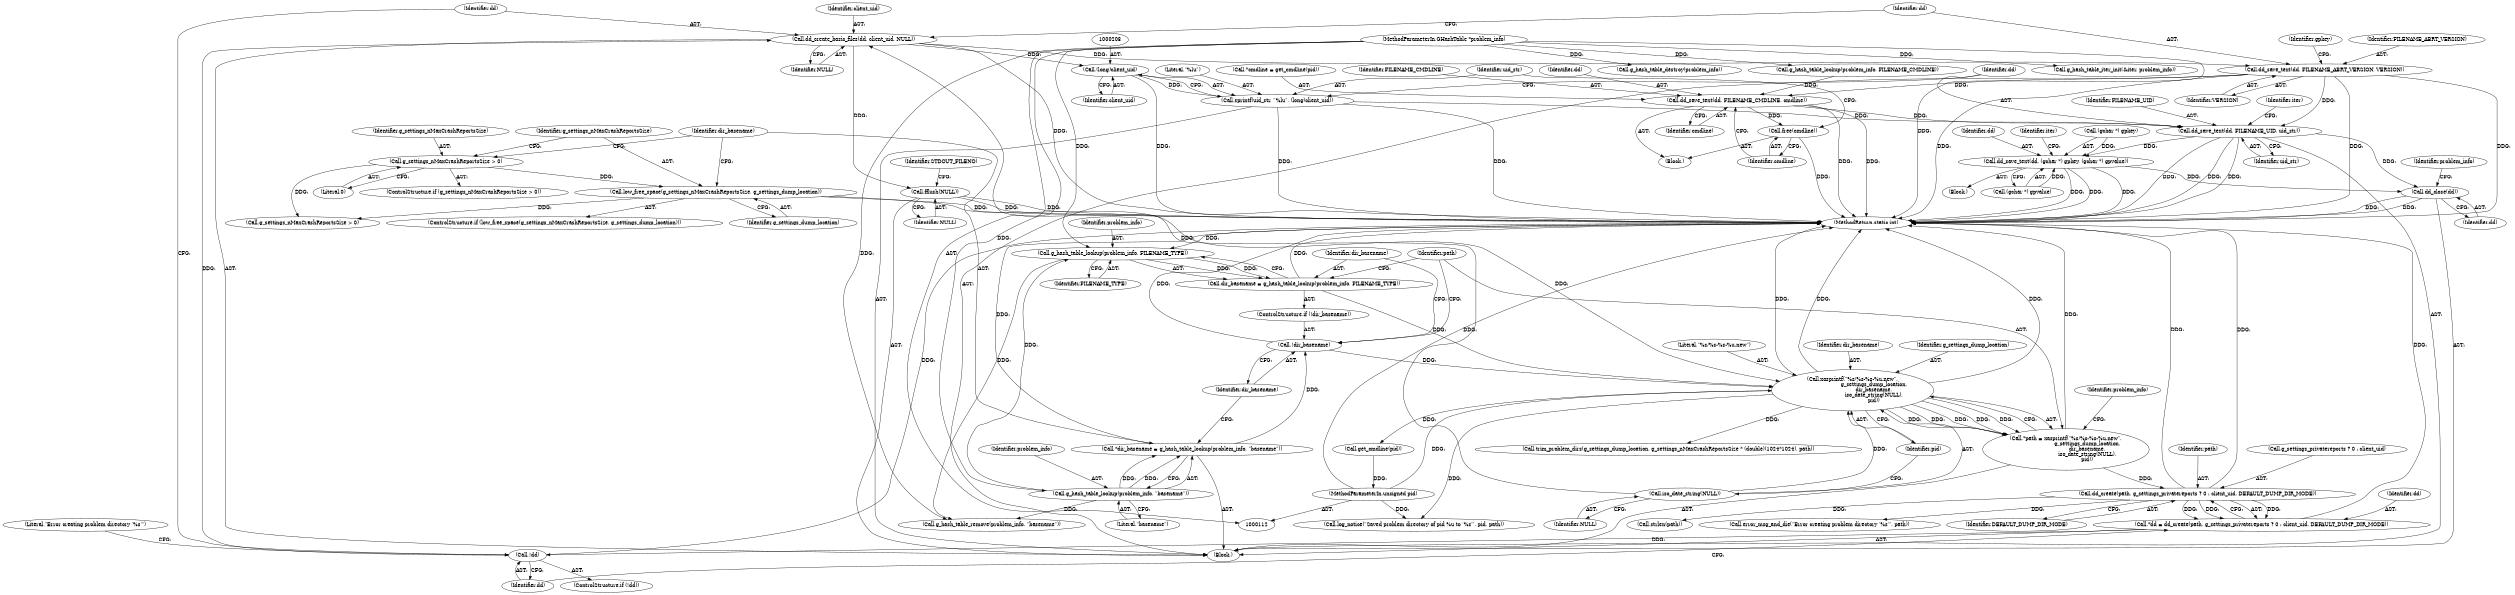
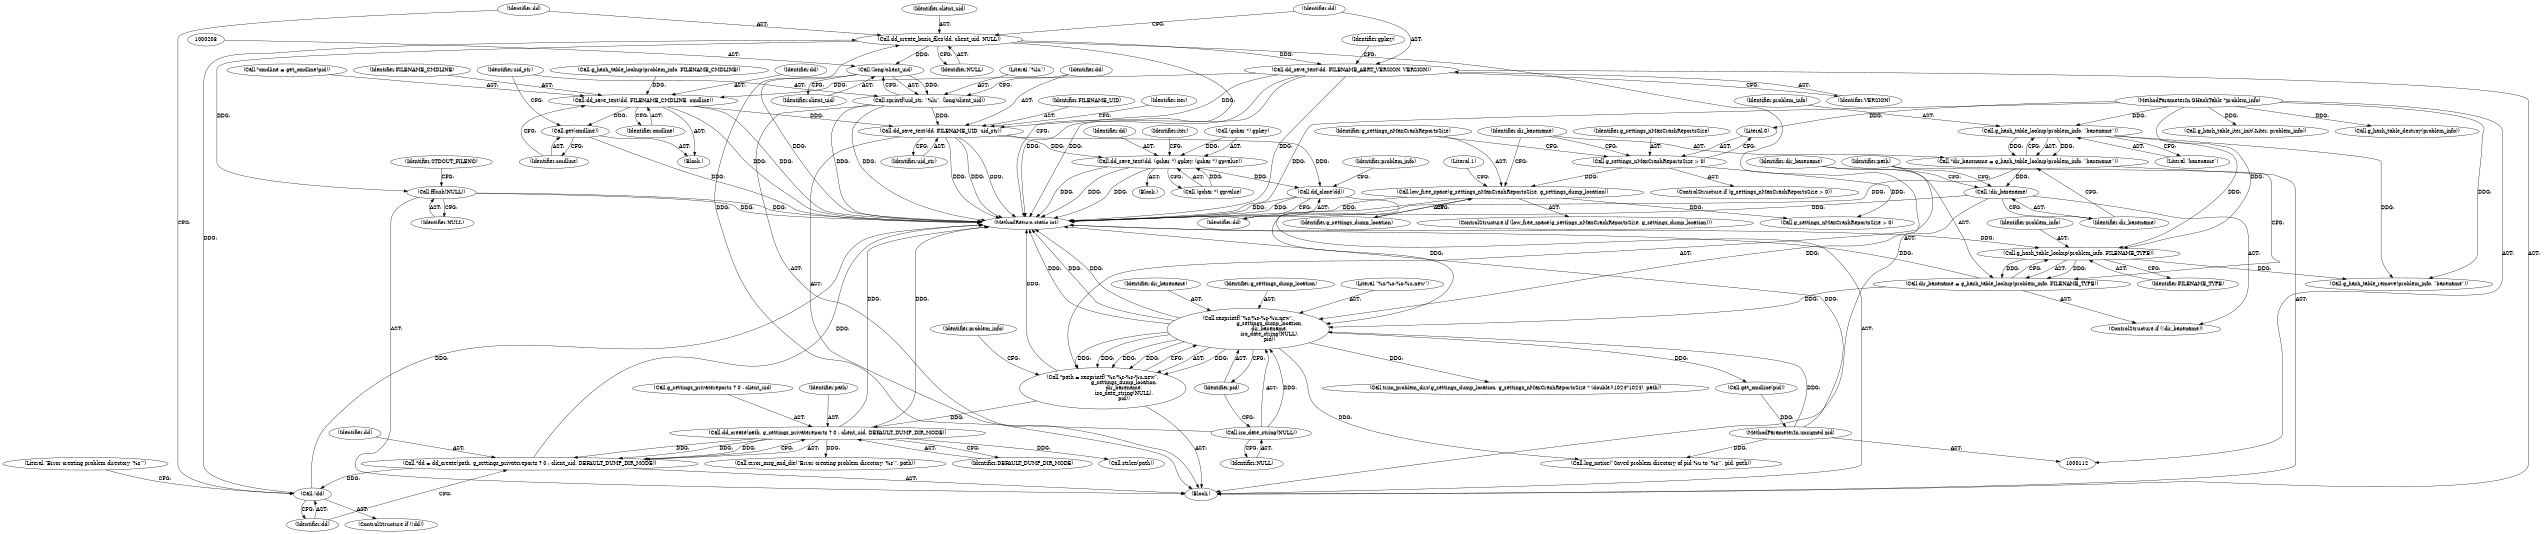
  digraph {
    n1 [label="(Call,dd_create_basic_files(dd, client_uid, NULL))"]
    n2 [label="(Call,dd_save_text(dd, FILENAME_ABRT_VERSION, VERSION))"]
    n3 [label="(Call,(long)client_uid)"]
    n4 [label="(Call,fflush(NULL))"]
    n5 [label="(Identifier,NULL)"]
    n6 [label="(Block,)"]
    n7 [label="(MethodReturn,static int)"]
    n8 [label="(Call,dd_save_text(dd, FILENAME_CMDLINE, cmdline))"]
    n9 [label="(Call,dd_save_text(dd, FILENAME_UID, uid_str))"]
    n10 [label="(Identifier,VERSION)"]
    n11 [label="(Call,sprintf(uid_str, \"%lu\", (long)client_uid))"]
    n12 [label="(Identifier,client_uid)"]
    n13 [label="(Identifier,NULL)"]
    n14 [label="(Call,g_hash_table_lookup(problem_info, FILENAME_TYPE))"]
    n15 [label="(Call,!dd)"]
    n16 [label="(Identifier,dd)"]
    n17 [label="(ControlStructure,if (!dd))"]
    n18 [label="(Call,*dd = dd_create(path, g_settings_privatereports ? 0 : client_uid, DEFAULT_DUMP_DIR_MODE))"]
    n19 [label="(Call,dd_create(path, g_settings_privatereports ? 0 : client_uid, DEFAULT_DUMP_DIR_MODE))"]
    n20 [label="(Call,error_msg_and_die(\"Error creating problem directory '%s'\", path))"]
    n21 [label="(Identifier,DEFAULT_DUMP_DIR_MODE)"]
    n22 [label="(Call,strlen(path))"]
    n23 [label="(Call,*path = xasprintf(\"%s/%s-%s-%u.new\",\n                           g_settings_dump_location,\n                           dir_basename,\n                           iso_date_string(NULL),\n                           pid))"]
    n24 [label="(Call,xasprintf(\"%s/%s-%s-%u.new\",\n                           g_settings_dump_location,\n                           dir_basename,\n                           iso_date_string(NULL),\n                           pid))"]
    n25 [label="(Call,log_notice(\"Saved problem directory of pid %u to '%s'\", pid, path))"]
    n26 [label="(Call,trim_problem_dirs(g_settings_dump_location, g_settings_nMaxCrashReportsSize * (double)(1024*1024), path))"]
    n27 [label="(Identifier,pid)"]
    n28 [label="(Call,get_cmdline(pid))"]
    n29 [label="(Call,iso_date_string(NULL))"]
    n30 [label="(MethodParameterIn,unsigned pid)"]
    n31 [label="(Call,low_free_space(g_settings_nMaxCrashReportsSize, g_settings_dump_location))"]
    n32 [label="(Identifier,g_settings_dump_location)"]
    n33 [label="(ControlStructure,if (low_free_space(g_settings_nMaxCrashReportsSize, g_settings_dump_location)))"]
    n34 [label="(Call,g_settings_nMaxCrashReportsSize > 0)"]
    n35 [label="(Call,g_settings_nMaxCrashReportsSize > 0)"]
    n36 [label="(Literal,0)"]
    n37 [label="(ControlStructure,if (g_settings_nMaxCrashReportsSize > 0))"]
    n38 [label="(Call,!dir_basename)"]
    n39 [label="(Identifier,dir_basename)"]
    n40 [label="(ControlStructure,if (!dir_basename))"]
    n41 [label="(Call,*dir_basename = g_hash_table_lookup(problem_info, \"basename\"))"]
    n42 [label="(Call,g_hash_table_lookup(problem_info, \"basename\"))"]
    n43 [label="(Call,g_hash_table_remove(problem_info, \"basename\"))"]
    n44 [label="(Literal,\"basename\")"]
    n45 [label="(Call,dir_basename = g_hash_table_lookup(problem_info, FILENAME_TYPE))"]
    n46 [label="(Identifier,FILENAME_TYPE)"]
    n47 [label="(MethodParameterIn,GHashTable *problem_info)"]
    n48 [label="(Call,g_hash_table_lookup(problem_info, FILENAME_CMDLINE))"]
    n49 [label="(Call,g_hash_table_iter_init(&iter, problem_info))"]
    n50 [label="(Call,g_hash_table_destroy(problem_info))"]
    1000112
    n52 [label="(Identifier,NULL)"]
-   n53 [label="(Call,free(cmdline))"]
+   n53 [label="(Call,get(cmdline))"]
    n54 [label="(Identifier,cmdline)"]
    n55 [label="(Block,)"]
    n56 [label="(Call,dd_save_text(dd, (gchar *) gpkey, (gchar *) gpvalue))"]
    n57 [label="(Call,dd_close(dd))"]
    n58 [label="(Identifier,uid_str)"]
    n59 [label="(Identifier,cmdline)"]
    n60 [label="(Call,(gchar *) gpvalue)"]
    n61 [label="(Block,)"]
    n62 [label="(Identifier,dd)"]
    n63 [label="(Identifier,dd)"]
    n64 [label="(Identifier,dir_basename)"]
    n65 [label="(Identifier,problem_info)"]
    n66 [label="(Identifier,FILENAME_UID)"]
    n67 [label="(Identifier,iter)"]
    n68 [label="(Identifier,iter)"]
    n69 [label="(Identifier,problem_info)"]
    n70 [label="(Call,g_settings_privatereports ? 0 : client_uid)"]
    n71 [label="(Identifier,dd)"]
    n72 [label="(Identifier,gpkey)"]
    n73 [label="(Identifier,dir_basename)"]
    n74 [label="(Identifier,dd)"]
    n75 [label="(Identifier,dir_basename)"]
    n76 [label="(Identifier,g_settings_dump_location)"]
    n77 [label="(Identifier,dd)"]
    n78 [label="(Identifier,path)"]
    n79 [label="(Identifier,client_uid)"]
    n80 [label="(Literal,\"Error creating problem directory '%s'\")"]
    n81 [label="(Identifier,problem_info)"]
-   n83 [label="(Identifier,FILENAME_ABRT_VERSION)"]
+   n82 [label="(Literal,1)"]
    n84 [label="(Call,(gchar *) gpkey)"]
    n85 [label="(Identifier,problem_info)"]
    n86 [label="(Identifier,g_settings_nMaxCrashReportsSize)"]
    n87 [label="(Identifier,STDOUT_FILENO)"]
    n88 [label="(Literal,\"%s/%s-%s-%u.new\")"]
    n89 [label="(Literal,\"%lu\")"]
    n90 [label="(Identifier,uid_str)"]
    n91 [label="(Identifier,dd)"]
    n92 [label="(Identifier,g_settings_nMaxCrashReportsSize)"]
    n93 [label="(Call,*cmdline = get_cmdline(pid))"]
    n94 [label="(Identifier,path)"]
    n95 [label="(Identifier,FILENAME_CMDLINE)"]
    n96 [label="(Identifier,dd)"]
    1000208
    n1 -> n2 [label="DDG: "]
    n1 -> n3 [label="DDG: "]
    n1 -> n4 [label="DDG: "]
    n1 -> n5 [label="CFG: "]
    n1 -> n6 [label="AST: "]
-   n1 -> n7 [label="DDG: "]
+   n1 -> n7 [label="CFG: "]
    n2 -> n6 [label="AST: "]
    n2 -> n7 [label="DDG: "]
    n2 -> n7 [label="DDG: "]
    n2 -> n7 [label="DDG: "]
    n2 -> n8 [label="DDG: "]
    n2 -> n9 [label="DDG: "]
-   n2 -> n10 [label="AST: "]
+   n2 -> n10 [label="CFG: "]
    n3 -> n7 [label="DDG: "]
    n3 -> n11 [label="AST: "]
    n3 -> n11 [label="DDG: "]
    n3 -> n12 [label="CFG: "]
    n4 -> n6 [label="AST: "]
    n4 -> n7 [label="DDG: "]
    n4 -> n7 [label="DDG: "]
    n4 -> n13 [label="CFG: "]
    n5 -> n1 [label="AST: "]
    n7 -> n14 [label="DDG: "]
    n8 -> n7 [label="DDG: "]
    n8 -> n7 [label="DDG: "]
    n8 -> n9 [label="DDG: "]
    n8 -> n53 [label="DDG: "]
    n8 -> n54 [label="CFG: "]
    n8 -> n55 [label="AST: "]
    n9 -> n6 [label="AST: "]
    n9 -> n7 [label="DDG: "]
    n9 -> n7 [label="DDG: "]
    n9 -> n7 [label="DDG: "]
    n9 -> n56 [label="DDG: "]
    n9 -> n57 [label="DDG: "]
    n9 -> n58 [label="CFG: "]
    n10 -> n2 [label="AST: "]
    n11 -> n3 [label="CFG: "]
    n11 -> n6 [label="AST: "]
    n11 -> n7 [label="DDG: "]
    n11 -> n7 [label="DDG: "]
    n11 -> n9 [label="DDG: "]
    n12 -> n3 [label="AST: "]
    n13 -> n4 [label="AST: "]
    n14 -> n43 [label="DDG: "]
    n14 -> n45 [label="AST: "]
    n14 -> n45 [label="DDG: "]
    n14 -> n45 [label="DDG: "]
    n14 -> n46 [label="CFG: "]
    n15 -> n1 [label="DDG: "]
    n15 -> n7 [label="DDG: "]
    n15 -> n16 [label="CFG: "]
    n15 -> n17 [label="AST: "]
    n16 -> n15 [label="AST: "]
    n16 -> n18 [label="CFG: "]
    n18 -> n6 [label="AST: "]
    n18 -> n7 [label="DDG: "]
    n18 -> n15 [label="DDG: "]
    n18 -> n19 [label="CFG: "]
    n19 -> n7 [label="DDG: "]
    n19 -> n7 [label="DDG: "]
    n19 -> n18 [label="AST: "]
    n19 -> n18 [label="DDG: "]
    n19 -> n18 [label="DDG: "]
    n19 -> n18 [label="DDG: "]
    n19 -> n20 [label="DDG: "]
    n19 -> n21 [label="CFG: "]
    n19 -> n22 [label="DDG: "]
    n21 -> n19 [label="AST: "]
    n23 -> n6 [label="AST: "]
    n23 -> n7 [label="DDG: "]
    n23 -> n19 [label="DDG: "]
    n23 -> n24 [label="CFG: "]
    n24 -> n7 [label="DDG: "]
    n24 -> n7 [label="DDG: "]
    n24 -> n7 [label="DDG: "]
    n24 -> n23 [label="AST: "]
    n24 -> n23 [label="DDG: "]
    n24 -> n23 [label="DDG: "]
    n24 -> n23 [label="DDG: "]
    n24 -> n23 [label="DDG: "]
    n24 -> n23 [label="DDG: "]
    n24 -> n25 [label="DDG: "]
    n24 -> n26 [label="DDG: "]
    n24 -> n27 [label="CFG: "]
    n24 -> n28 [label="DDG: "]
    n27 -> n24 [label="AST: "]
    n27 -> n29 [label="CFG: "]
    n28 -> n30 [label="DDG: "]
    n29 -> n1 [label="DDG: "]
    n29 -> n24 [label="AST: "]
    n29 -> n24 [label="DDG: "]
    n29 -> n52 [label="CFG: "]
    n30 -> n7 [label="DDG: "]
    n30 -> n24 [label="DDG: "]
    n30 -> n25 [label="DDG: "]
    n30 -> 1000112 [label="AST: "]
    n31 -> n7 [label="DDG: "]
    n31 -> n24 [label="DDG: "]
    n31 -> n32 [label="CFG: "]
    n31 -> n33 [label="AST: "]
    n31 -> n34 [label="DDG: "]
    n32 -> n31 [label="AST: "]
    n35 -> n31 [label="DDG: "]
    n35 -> n34 [label="DDG: "]
    n35 -> n36 [label="CFG: "]
    n35 -> n37 [label="AST: "]
    n36 -> n35 [label="AST: "]
    n38 -> n7 [label="DDG: "]
    n38 -> n24 [label="DDG: "]
    n38 -> n39 [label="CFG: "]
-   n40 -> n38 [label="AST: "]
+   n38 -> n40 [label="AST: "]
    n39 -> n38 [label="AST: "]
    n39 -> n41 [label="CFG: "]
    n41 -> n6 [label="AST: "]
    n41 -> n7 [label="DDG: "]
    n41 -> n38 [label="DDG: "]
    n41 -> n42 [label="CFG: "]
    n42 -> n14 [label="DDG: "]
    n42 -> n41 [label="AST: "]
    n42 -> n41 [label="DDG: "]
    n42 -> n41 [label="DDG: "]
    n42 -> n43 [label="DDG: "]
    n42 -> n44 [label="CFG: "]
    n44 -> n42 [label="AST: "]
    n45 -> n7 [label="DDG: "]
    n45 -> n14 [label="CFG: "]
    n45 -> n24 [label="DDG: "]
    n45 -> n40 [label="AST: "]
    n46 -> n14 [label="AST: "]
    n47 -> n7 [label="DDG: "]
    n47 -> n14 [label="DDG: "]
    n47 -> n42 [label="DDG: "]
    n47 -> n43 [label="DDG: "]
-   n47 -> n48 [label="DDG: "]
+   n47 -> n36 [label="DDG: "]
    n47 -> n49 [label="DDG: "]
    n47 -> n50 [label="DDG: "]
    n47 -> 1000112 [label="AST: "]
    n48 -> n8 [label="DDG: "]
    n52 -> n29 [label="AST: "]
    n53 -> n7 [label="DDG: "]
    n53 -> n55 [label="AST: "]
    n53 -> n59 [label="CFG: "]
    n54 -> n8 [label="AST: "]
    n56 -> n7 [label="DDG: "]
    n56 -> n7 [label="DDG: "]
    n56 -> n7 [label="DDG: "]
    n56 -> n57 [label="DDG: "]
    n56 -> n60 [label="CFG: "]
    n56 -> n61 [label="AST: "]
    n57 -> n6 [label="AST: "]
    n57 -> n7 [label="DDG: "]
    n57 -> n7 [label="DDG: "]
    n57 -> n62 [label="CFG: "]
    n58 -> n9 [label="AST: "]
    n59 -> n8 [label="CFG: "]
    n59 -> n53 [label="AST: "]
    n60 -> n56 [label="AST: "]
    n60 -> n56 [label="DDG: "]
    n62 -> n57 [label="AST: "]
    n63 -> n18 [label="AST: "]
    n64 -> n31 [label="CFG: "]
    n64 -> n35 [label="CFG: "]
    n64 -> n41 [label="AST: "]
    n65 -> n23 [label="CFG: "]
    n66 -> n9 [label="AST: "]
    n67 -> n9 [label="CFG: "]
    n68 -> n56 [label="CFG: "]
    n69 -> n14 [label="AST: "]
    n70 -> n19 [label="AST: "]
    n71 -> n1 [label="AST: "]
    n71 -> n15 [label="CFG: "]
    n72 -> n2 [label="CFG: "]
    n73 -> n38 [label="CFG: "]
    n73 -> n45 [label="AST: "]
    n74 -> n1 [label="CFG: "]
    n74 -> n2 [label="AST: "]
    n75 -> n24 [label="AST: "]
    n76 -> n24 [label="AST: "]
    n77 -> n8 [label="AST: "]
    n78 -> n23 [label="AST: "]
    n78 -> n38 [label="CFG: "]
    n78 -> n45 [label="CFG: "]
    n79 -> n1 [label="AST: "]
    n80 -> n15 [label="CFG: "]
    n81 -> n57 [label="CFG: "]
-   n83 -> n2 [label="AST: "]
+   n82 -> n31 [label="CFG: "]
    n84 -> n56 [label="AST: "]
    n84 -> n56 [label="DDG: "]
    n85 -> n42 [label="AST: "]
    n86 -> n31 [label="AST: "]
    n86 -> n35 [label="CFG: "]
    n87 -> n4 [label="CFG: "]
    n88 -> n24 [label="AST: "]
    n89 -> n11 [label="AST: "]
    n90 -> n11 [label="AST: "]
    n90 -> n53 [label="CFG: "]
    n91 -> n9 [label="AST: "]
    n91 -> n11 [label="CFG: "]
    n92 -> n35 [label="AST: "]
    n93 -> n8 [label="AST: "]
    n94 -> n19 [label="AST: "]
    n95 -> n8 [label="AST: "]
    n96 -> n56 [label="AST: "]
    1000208 -> n3 [label="AST: "]
  }
